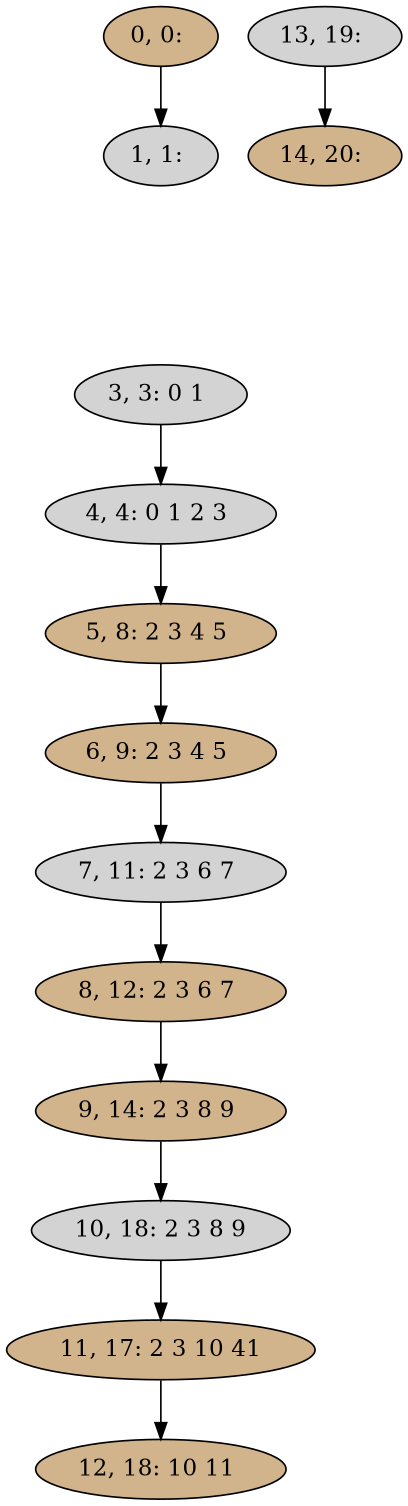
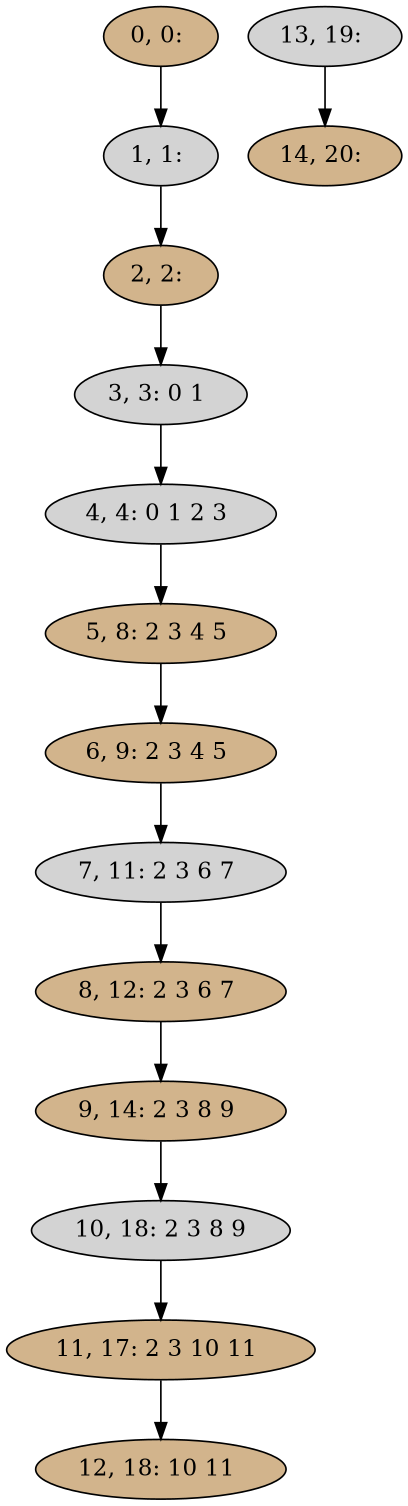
  digraph {
    node [fillcolor=tan style=filled]
    n1 [label="0, 0: "]
    n2 [fillcolor=lightgrey label="1, 1: "]
+   n3 [label="2, 2: "]
    n4 [fillcolor=lightgrey label="3, 3: 0 1 "]
    n5 [fillcolor=lightgrey label="4, 4: 0 1 2 3 "]
    n6 [label="5, 8: 2 3 4 5 "]
    n7 [label="6, 9: 2 3 4 5 "]
    n8 [fillcolor=lightgrey label="7, 11: 2 3 6 7 "]
    n9 [label="8, 12: 2 3 6 7 "]
    n10 [label="9, 14: 2 3 8 9 "]
    n11 [fillcolor=lightgrey label="10, 18: 2 3 8 9"]
-   n12 [label="11, 17: 2 3 10 41"]
+   n12 [label="11, 17: 2 3 10 11 "]
    n13 [label="12, 18: 10 11 "]
    n14 [fillcolor=lightgrey label="13, 19: "]
    n15 [label="14, 20: "]
    n1 -> n2
+   n2 -> n3
+   n3 -> n4
    n4 -> n5
    n5 -> n6
    n6 -> n7
    n7 -> n8
    n8 -> n9
    n9 -> n10
    n10 -> n11
    n11 -> n12
    n12 -> n13
    n14 -> n15
  }
